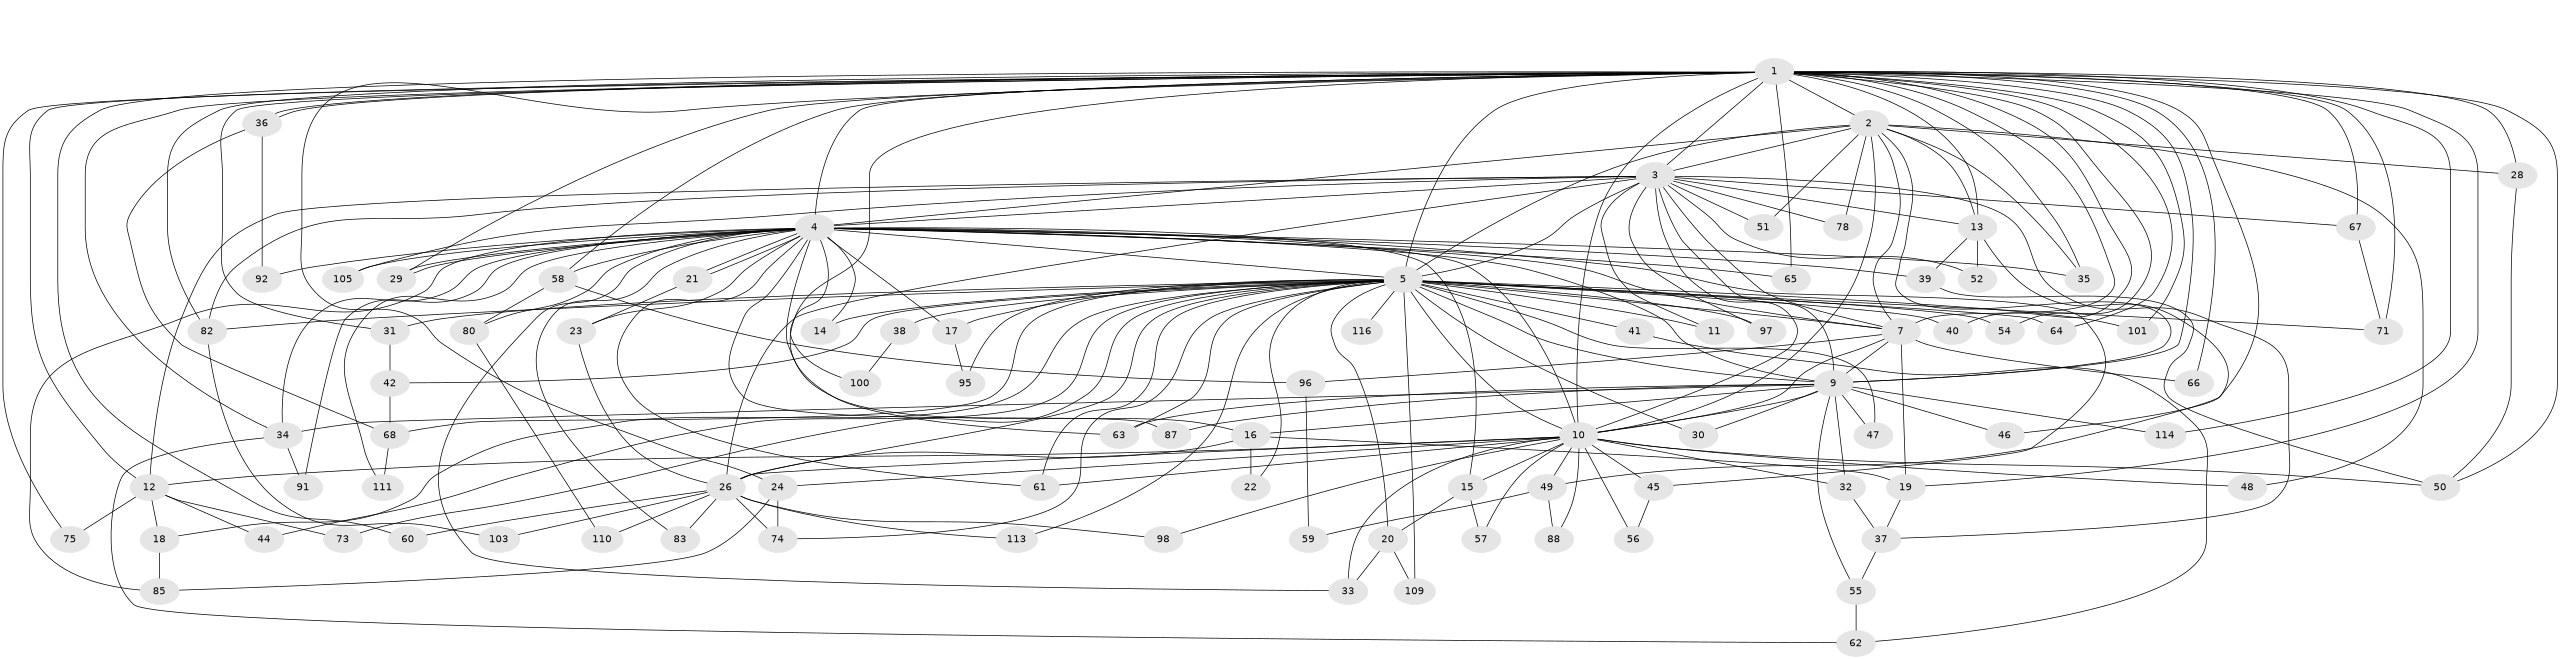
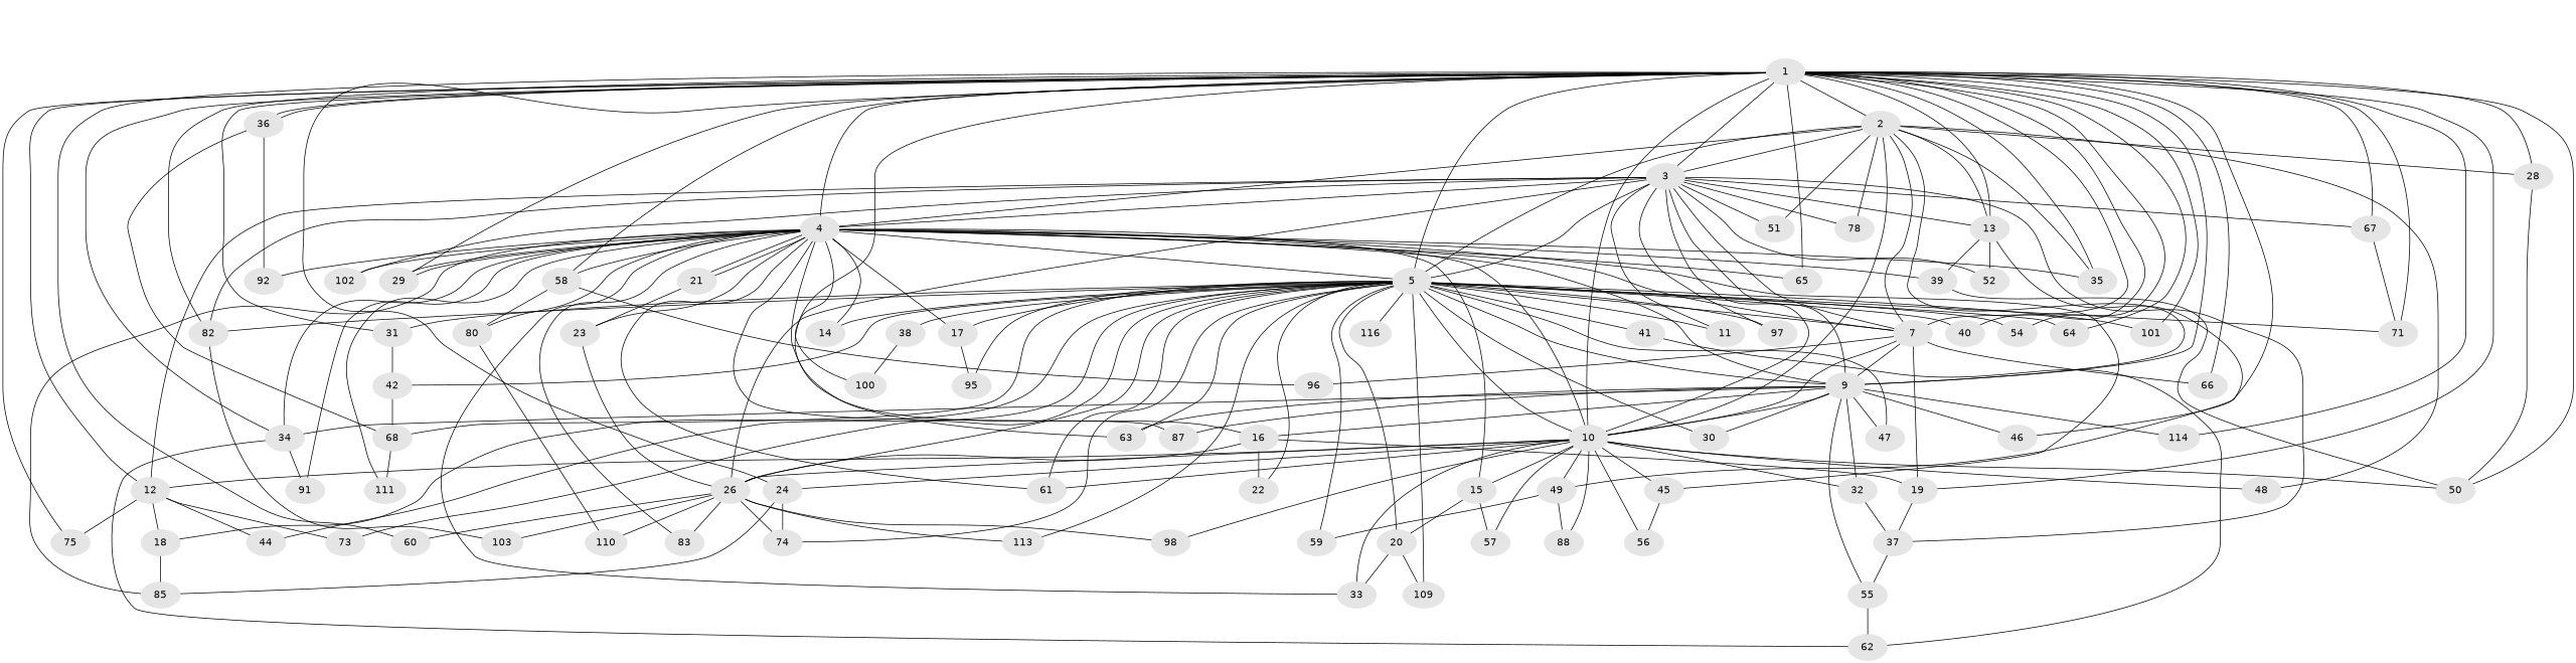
  graph {
    fontname="DejaVu Sans"
    node [color=gray90 fontname="DejaVu Sans" style=filled]
    edge [fontname="DejaVu Sans"]
    1 [super="+6"]
    2 [super="+25"]
    3 [super="+93"]
    4 [super="+99"]
    5 [super="+8"]
    7 [super="+119"]
    9 [super="+53"]
    10 [super="+72"]
    12 [super="+70"]
    13 [super="+27"]
    19 [super="+104"]
    24 [super="+86"]
    28 [super="+76"]
    29 [super="+108"]
    31 [super="+112"]
    34 [super="+107"]
    35 [super="+118"]
    36
    40
    46
    50 [super="+121"]
    54
    58 [super="+105"]
    60
    63 [super="+81"]
    64
    65
    66
    67
    71 [super="+77"]
    75
    82 [super="+84"]
    101
    114
    48
    51
    78
    11
    26 [super="+43"]
    37 [super="+69"]
    52
    97
-   102 [label=105]
+   102
    85
    14
    15
    16 [super="+115"]
    17
    21
    23
    33 [super="+90"]
    39
    45
    61 [super="+106"]
    80
    83
    87
    91
    92
    100
    111
    18
    20 [super="+79"]
    22
    30
    38
    41
    42
    44
    47
    59
    68 [super="+89"]
    73
    74 [super="+117"]
    95
    109
    113
    116 [super="+120"]
    96
    32
    55 [super="+94"]
    49
    56
    57
    88
    98
    62
    103
    110
    1 -- 2 [weight=2]
    1 -- 3 [weight=2]
    1 -- 4 [weight=2]
    1 -- 5 [weight=4]
    1 -- 7 [weight=2]
    1 -- 9 [weight=3]
    1 -- 10 [weight=2]
    1 -- 12
    1 -- 13
    1 -- 19
    1 -- 24
    1 -- 28
    1 -- 29
    1 -- 31
    1 -- 34
    1 -- 35
    1 -- 36
    1 -- 36
    1 -- 40
    1 -- 46
    1 -- 50
    1 -- 54
    1 -- 58
    1 -- 60
    1 -- 63
    1 -- 64
    1 -- 65
    1 -- 66
    1 -- 67
    1 -- 71
    1 -- 75
    1 -- 82
    1 -- 101
    1 -- 114
    2 -- 3
    2 -- 4
    2 -- 5 [weight=2]
    2 -- 7
    2 -- 9 [weight=2]
    2 -- 10
    2 -- 13
    2 -- 28
    2 -- 35
    2 -- 48
    2 -- 51
    2 -- 78
    3 -- 4 [weight=2]
    3 -- 5 [weight=2]
    3 -- 7
    3 -- 9
    3 -- 10
    3 -- 12
    3 -- 13
    3 -- 67
    3 -- 82
    3 -- 51
    3 -- 78
    3 -- 11
    3 -- 26
    3 -- 37
    3 -- 52
    3 -- 97
    3 -- 102
    4 -- 5 [weight=2]
    4 -- 7 [weight=2]
    4 -- 9
    4 -- 10
    4 -- 29
    4 -- 29
    4 -- 34 [weight=2]
    4 -- 35
    4 -- 58
    4 -- 65
    4 -- 102
    4 -- 85
    4 -- 14
    4 -- 15
    4 -- 16
    4 -- 17
    4 -- 21
    4 -- 21
    4 -- 23
    4 -- 33
    4 -- 39
    4 -- 45
    4 -- 61
    4 -- 80
    4 -- 83
    4 -- 87
    4 -- 91
    4 -- 92
    4 -- 100
    4 -- 111
    5 -- 7 [weight=2]
    5 -- 9 [weight=2]
    5 -- 10 [weight=2]
    5 -- 31
    5 -- 40
    5 -- 54
    5 -- 63
    5 -- 64
    5 -- 71
    5 -- 82
    5 -- 101
    5 -- 11
    5 -- 26
    5 -- 97
    5 -- 14
    5 -- 17
    5 -- 61
    5 -- 18
    5 -- 20 [weight=2]
    5 -- 22
    5 -- 30
    5 -- 38 [weight=2]
    5 -- 41 [weight=2]
    5 -- 42
    5 -- 44
    5 -- 47
-   96 -- 59
+   5 -- 59
    5 -- 68
    5 -- 73
    5 -- 74
    5 -- 95
    5 -- 109
    5 -- 113
    5 -- 116 [weight=2]
    7 -- 9
    7 -- 10
    7 -- 19
    7 -- 66
    7 -- 96
    9 -- 10
    9 -- 34
    9 -- 46
    9 -- 63
    9 -- 114
    9 -- 16
    9 -- 87
    9 -- 30
    9 -- 47
    9 -- 32
    9 -- 55
    10 -- 12
    10 -- 24
    10 -- 50
    10 -- 48
    10 -- 26
    10 -- 15
    10 -- 33
    10 -- 45
    10 -- 61
    10 -- 32
    10 -- 49
    10 -- 56
    10 -- 57
    10 -- 88
    10 -- 98
    12 -- 75
    12 -- 18
    12 -- 44
    12 -- 73
    13 -- 52
    13 -- 39
    13 -- 49
    19 -- 37
    24 -- 85
    24 -- 74
    28 -- 50
    31 -- 42
    34 -- 91
    34 -- 62
    36 -- 92
    36 -- 68
    58 -- 80
    58 -- 96
    67 -- 71
    82 -- 103
    26 -- 60
    26 -- 83
    26 -- 74
    26 -- 113
    26 -- 98
    26 -- 103
    26 -- 110
    37 -- 55
    15 -- 20
    15 -- 57
    16 -- 19
    16 -- 26
    16 -- 22
    17 -- 95
    21 -- 23
    23 -- 26
    39 -- 50
    45 -- 56
    80 -- 110
    18 -- 85
    20 -- 33
    20 -- 109
    38 -- 100
    41 -- 62
    42 -- 68
    68 -- 111
    32 -- 37
    55 -- 62
    49 -- 59
    49 -- 88
  }
